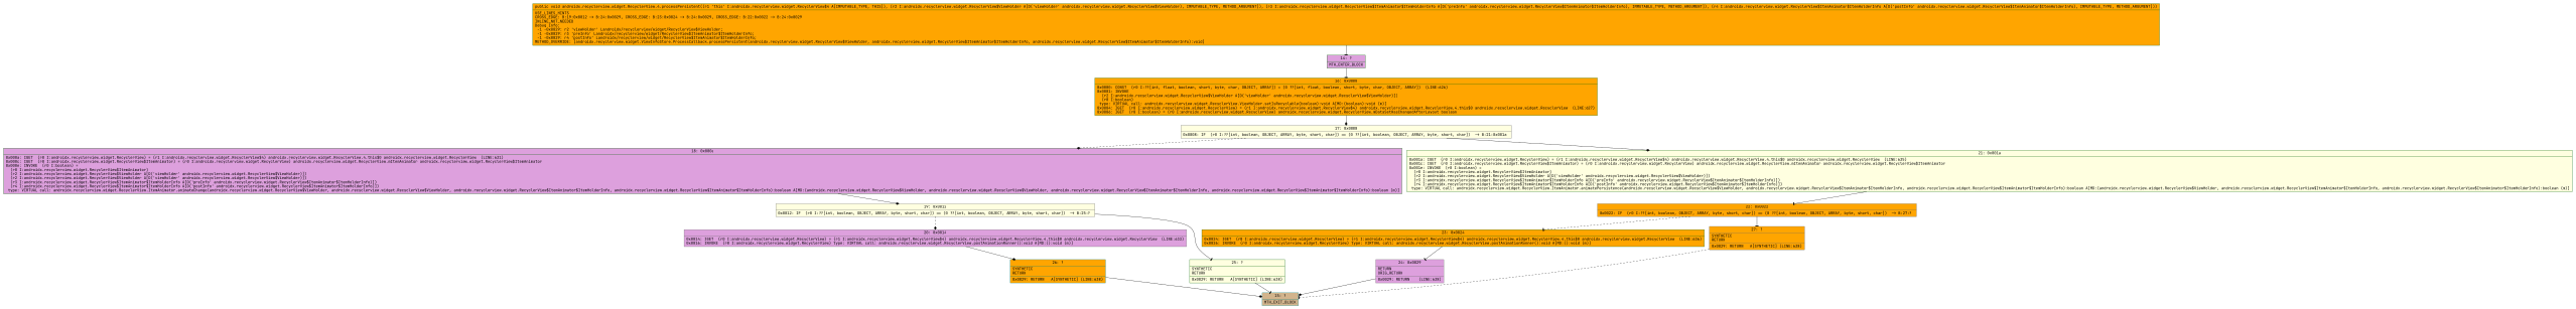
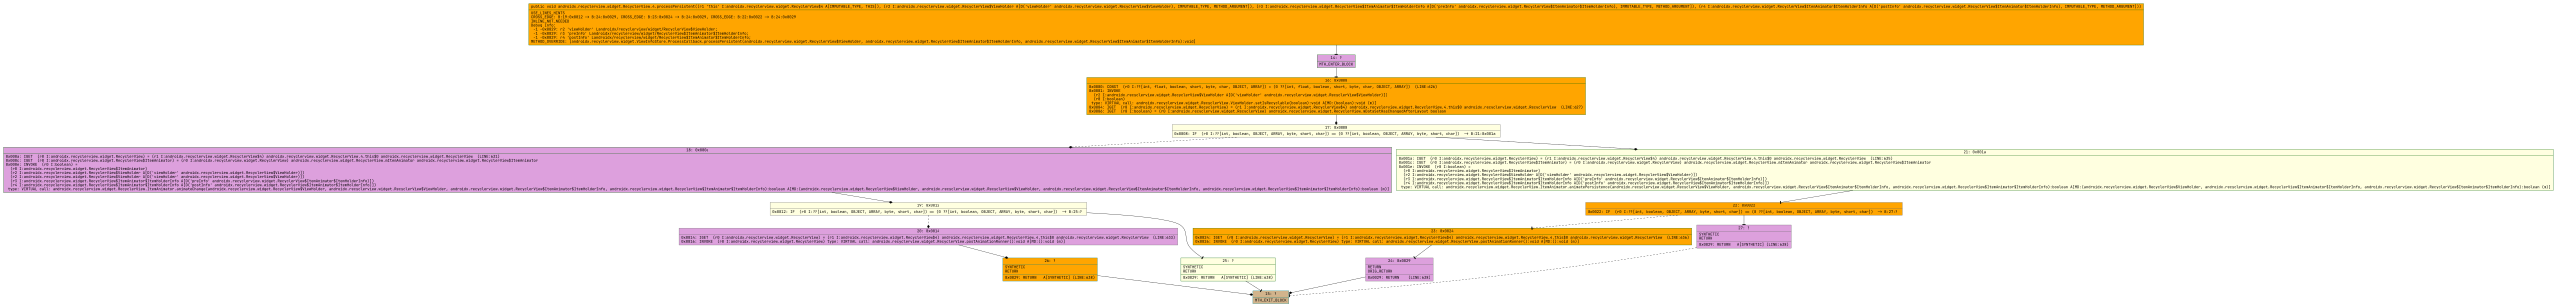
  digraph {
    fontname="JetBrains Mono"
    node [color=darkgreen fillcolor=plum fontname="JetBrains Mono" shape=record style=filled]
    edge [arrowhead=tee fontname="JetBrains Mono"]
    n1 [label="{14\:\ ?|MTH_ENTER_BLOCK\l}"]
    n2 [fillcolor=orange label="{16\:\ 0x0000|0x0000: CONST  (r0 I:??[int, float, boolean, short, byte, char, OBJECT, ARRAY]) = (0 ??[int, float, boolean, short, byte, char, OBJECT, ARRAY])  (LINE:626)\l0x0001: INVOKE  \l  (r2 I:androidx.recyclerview.widget.RecyclerView$ViewHolder A[D('viewHolder' androidx.recyclerview.widget.RecyclerView$ViewHolder)])\l  (r0 I:boolean)\l type: VIRTUAL call: androidx.recyclerview.widget.RecyclerView.ViewHolder.setIsRecyclable(boolean):void A[MD:(boolean):void (m)]\l0x0004: IGET  (r0 I:androidx.recyclerview.widget.RecyclerView) = (r1 I:androidx.recyclerview.widget.RecyclerView$4) androidx.recyclerview.widget.RecyclerView.4.this$0 androidx.recyclerview.widget.RecyclerView  (LINE:627)\l0x0006: IGET  (r0 I:boolean) = (r0 I:androidx.recyclerview.widget.RecyclerView) androidx.recyclerview.widget.RecyclerView.mDataSetHasChangedAfterLayout boolean \l}"]
    n3 [color=gray40 fillcolor=lightyellow label="{17\:\ 0x0008|0x0008: IF  (r0 I:??[int, boolean, OBJECT, ARRAY, byte, short, char]) == (0 ??[int, boolean, OBJECT, ARRAY, byte, short, char])  \-\> B:21:0x001a \l}"]
    n4 [label="{18\:\ 0x000a|0x000a: IGET  (r0 I:androidx.recyclerview.widget.RecyclerView) = (r1 I:androidx.recyclerview.widget.RecyclerView$4) androidx.recyclerview.widget.RecyclerView.4.this$0 androidx.recyclerview.widget.RecyclerView  (LINE:631)\l0x000c: IGET  (r0 I:androidx.recyclerview.widget.RecyclerView$ItemAnimator) = (r0 I:androidx.recyclerview.widget.RecyclerView) androidx.recyclerview.widget.RecyclerView.mItemAnimator androidx.recyclerview.widget.RecyclerView$ItemAnimator \l0x000e: INVOKE  (r0 I:boolean) = \l  (r0 I:androidx.recyclerview.widget.RecyclerView$ItemAnimator)\l  (r2 I:androidx.recyclerview.widget.RecyclerView$ViewHolder A[D('viewHolder' androidx.recyclerview.widget.RecyclerView$ViewHolder)])\l  (r2 I:androidx.recyclerview.widget.RecyclerView$ViewHolder A[D('viewHolder' androidx.recyclerview.widget.RecyclerView$ViewHolder)])\l  (r3 I:androidx.recyclerview.widget.RecyclerView$ItemAnimator$ItemHolderInfo A[D('preInfo' androidx.recyclerview.widget.RecyclerView$ItemAnimator$ItemHolderInfo)])\l  (r4 I:androidx.recyclerview.widget.RecyclerView$ItemAnimator$ItemHolderInfo A[D('postInfo' androidx.recyclerview.widget.RecyclerView$ItemAnimator$ItemHolderInfo)])\l type: VIRTUAL call: androidx.recyclerview.widget.RecyclerView.ItemAnimator.animateChange(androidx.recyclerview.widget.RecyclerView$ViewHolder, androidx.recyclerview.widget.RecyclerView$ViewHolder, androidx.recyclerview.widget.RecyclerView$ItemAnimator$ItemHolderInfo, androidx.recyclerview.widget.RecyclerView$ItemAnimator$ItemHolderInfo):boolean A[MD:(androidx.recyclerview.widget.RecyclerView$ViewHolder, androidx.recyclerview.widget.RecyclerView$ViewHolder, androidx.recyclerview.widget.RecyclerView$ItemAnimator$ItemHolderInfo, androidx.recyclerview.widget.RecyclerView$ItemAnimator$ItemHolderInfo):boolean (m)]\l}"]
    n5 [fillcolor=lightyellow label="{21\:\ 0x001a|0x001a: IGET  (r0 I:androidx.recyclerview.widget.RecyclerView) = (r1 I:androidx.recyclerview.widget.RecyclerView$4) androidx.recyclerview.widget.RecyclerView.4.this$0 androidx.recyclerview.widget.RecyclerView  (LINE:635)\l0x001c: IGET  (r0 I:androidx.recyclerview.widget.RecyclerView$ItemAnimator) = (r0 I:androidx.recyclerview.widget.RecyclerView) androidx.recyclerview.widget.RecyclerView.mItemAnimator androidx.recyclerview.widget.RecyclerView$ItemAnimator \l0x001e: INVOKE  (r0 I:boolean) = \l  (r0 I:androidx.recyclerview.widget.RecyclerView$ItemAnimator)\l  (r2 I:androidx.recyclerview.widget.RecyclerView$ViewHolder A[D('viewHolder' androidx.recyclerview.widget.RecyclerView$ViewHolder)])\l  (r3 I:androidx.recyclerview.widget.RecyclerView$ItemAnimator$ItemHolderInfo A[D('preInfo' androidx.recyclerview.widget.RecyclerView$ItemAnimator$ItemHolderInfo)])\l  (r4 I:androidx.recyclerview.widget.RecyclerView$ItemAnimator$ItemHolderInfo A[D('postInfo' androidx.recyclerview.widget.RecyclerView$ItemAnimator$ItemHolderInfo)])\l type: VIRTUAL call: androidx.recyclerview.widget.RecyclerView.ItemAnimator.animatePersistence(androidx.recyclerview.widget.RecyclerView$ViewHolder, androidx.recyclerview.widget.RecyclerView$ItemAnimator$ItemHolderInfo, androidx.recyclerview.widget.RecyclerView$ItemAnimator$ItemHolderInfo):boolean A[MD:(androidx.recyclerview.widget.RecyclerView$ViewHolder, androidx.recyclerview.widget.RecyclerView$ItemAnimator$ItemHolderInfo, androidx.recyclerview.widget.RecyclerView$ItemAnimator$ItemHolderInfo):boolean (m)]\l}"]
    n6 [color=gray40 fillcolor=lightyellow label="{19\:\ 0x0012|0x0012: IF  (r0 I:??[int, boolean, OBJECT, ARRAY, byte, short, char]) == (0 ??[int, boolean, OBJECT, ARRAY, byte, short, char])  \-\> B:25:? \l}"]
    n7 [color=gray40 fillcolor=orange label="{22\:\ 0x0022|0x0022: IF  (r0 I:??[int, boolean, OBJECT, ARRAY, byte, short, char]) == (0 ??[int, boolean, OBJECT, ARRAY, byte, short, char])  \-\> B:27:? \l}"]
    n8 [color=gray40 label="{20\:\ 0x0014|0x0014: IGET  (r0 I:androidx.recyclerview.widget.RecyclerView) = (r1 I:androidx.recyclerview.widget.RecyclerView$4) androidx.recyclerview.widget.RecyclerView.4.this$0 androidx.recyclerview.widget.RecyclerView  (LINE:633)\l0x0016: INVOKE  (r0 I:androidx.recyclerview.widget.RecyclerView) type: VIRTUAL call: androidx.recyclerview.widget.RecyclerView.postAnimationRunner():void A[MD:():void (m)]\l}"]
    n9 [fillcolor=lightyellow label="{25\:\ ?|SYNTHETIC\lRETURN\l|0x0029: RETURN   A[SYNTHETIC] (LINE:638)\l}"]
    n10 [color=teal fillcolor=orange label="{26\:\ ?|SYNTHETIC\lRETURN\l|0x0029: RETURN   A[SYNTHETIC] (LINE:638)\l}"]
    n11 [color=teal fillcolor=tan label="{15\:\ ?|MTH_EXIT_BLOCK\l}"]
    n12 [fillcolor=orange label="{23\:\ 0x0024|0x0024: IGET  (r0 I:androidx.recyclerview.widget.RecyclerView) = (r1 I:androidx.recyclerview.widget.RecyclerView$4) androidx.recyclerview.widget.RecyclerView.4.this$0 androidx.recyclerview.widget.RecyclerView  (LINE:636)\l0x0026: INVOKE  (r0 I:androidx.recyclerview.widget.RecyclerView) type: VIRTUAL call: androidx.recyclerview.widget.RecyclerView.postAnimationRunner():void A[MD:():void (m)]\l}"]
-   n13 [color=gray40 fillcolor=orange label="{27\:\ ?|SYNTHETIC\lRETURN\l|0x0029: RETURN   A[SYNTHETIC] (LINE:638)\l}"]
+   n13 [color=gray40 label="{27\:\ ?|SYNTHETIC\lRETURN\l|0x0029: RETURN   A[SYNTHETIC] (LINE:638)\l}"]
    n14 [color=gray40 label="{24\:\ 0x0029|RETURN\lORIG_RETURN\l|0x0029: RETURN    (LINE:638)\l}"]
    n15 [fillcolor=orange label="{public void androidx.recyclerview.widget.RecyclerView.4.processPersistent((r1 'this' I:androidx.recyclerview.widget.RecyclerView$4 A[IMMUTABLE_TYPE, THIS]), (r2 I:androidx.recyclerview.widget.RecyclerView$ViewHolder A[D('viewHolder' androidx.recyclerview.widget.RecyclerView$ViewHolder), IMMUTABLE_TYPE, METHOD_ARGUMENT]), (r3 I:androidx.recyclerview.widget.RecyclerView$ItemAnimator$ItemHolderInfo A[D('preInfo' androidx.recyclerview.widget.RecyclerView$ItemAnimator$ItemHolderInfo), IMMUTABLE_TYPE, METHOD_ARGUMENT]), (r4 I:androidx.recyclerview.widget.RecyclerView$ItemAnimator$ItemHolderInfo A[D('postInfo' androidx.recyclerview.widget.RecyclerView$ItemAnimator$ItemHolderInfo), IMMUTABLE_TYPE, METHOD_ARGUMENT]))  | USE_LINES_HINTS\lCROSS_EDGE: B:19:0x0012 \-\> B:24:0x0029, CROSS_EDGE: B:23:0x0024 \-\> B:24:0x0029, CROSS_EDGE: B:22:0x0022 \-\> B:24:0x0029\lINLINE_NOT_NEEDED\lDebug Info:\l  \-1 \-0x0029: r2 'viewHolder' Landroidx\/recyclerview\/widget\/RecyclerView$ViewHolder;\l  \-1 \-0x0029: r3 'preInfo' Landroidx\/recyclerview\/widget\/RecyclerView$ItemAnimator$ItemHolderInfo;\l  \-1 \-0x0029: r4 'postInfo' Landroidx\/recyclerview\/widget\/RecyclerView$ItemAnimator$ItemHolderInfo;\lMETHOD_OVERRIDE: [androidx.recyclerview.widget.ViewInfoStore.ProcessCallback.processPersistent(androidx.recyclerview.widget.RecyclerView$ViewHolder, androidx.recyclerview.widget.RecyclerView$ItemAnimator$ItemHolderInfo, androidx.recyclerview.widget.RecyclerView$ItemAnimator$ItemHolderInfo):void]\l}"]
    n1 -> n2
    n2 -> n3 [arrowhead=diamond]
    n3 -> n4 [arrowhead=diamond style=dashed]
    n3 -> n5 [arrowhead=diamond]
    n4 -> n6 [arrowhead=diamond]
    n5 -> n7
    n6 -> n8 [arrowhead=diamond style=dashed]
    n6 -> n9
    n7 -> n12 [style=dashed]
    n7 -> n13
    n8 -> n10 [arrowhead=diamond]
    n9 -> n11
    n10 -> n11 [arrowhead=diamond]
    n12 -> n14
    n13 -> n11 [style=dashed]
    n14 -> n11 [arrowhead=diamond]
    n15 -> n1
  }
